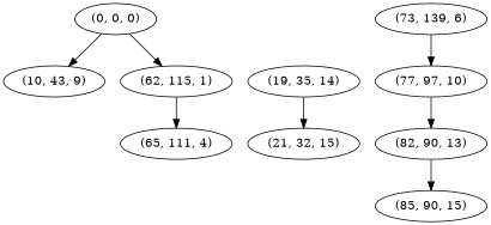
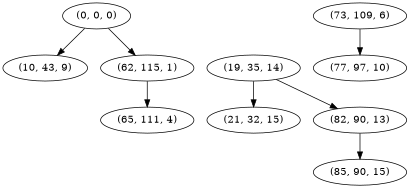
  digraph {
    "(0, 0, 0)"
    "(10, 43, 9)"
    "(62, 115, 1)"
    "(65, 111, 4)"
    "(19, 35, 14)"
    "(21, 32, 15)"
-   "(73, 109, 6)" [label="(73, 139, 6)"]
+   "(73, 109, 6)"
    "(77, 97, 10)"
    n9 [label="(82, 90, 13)"]
    "(85, 90, 15)"
    "(0, 0, 0)" -> "(10, 43, 9)"
    "(0, 0, 0)" -> "(62, 115, 1)"
    "(62, 115, 1)" -> "(65, 111, 4)"
    "(19, 35, 14)" -> "(21, 32, 15)"
    "(73, 109, 6)" -> "(77, 97, 10)"
-   "(77, 97, 10)" -> n9
+   "(19, 35, 14)" -> n9
    n9 -> "(85, 90, 15)"
  }
